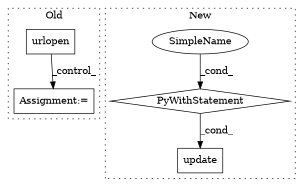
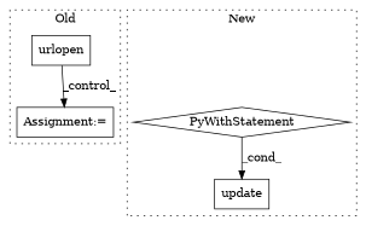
  digraph {
    node [a=32 shape=box]
    n1 [l="8,1" label=urlopen s="20445,20456"]
    n2 [a=7 l=2 label="Assignment:=" s=21131]
    n3 [l="7,1" label=update s="20585,20620"]
-   n4 [a=42 label=SimpleName shape=ellipse]
    n5 [a=104 l="10,2" label=PyWithStatement s="20290,20356" shape=diamond]
    subgraph cluster_1 {
      label=Old
      style=dotted
      n1
      n2
    }
    subgraph cluster_2 {
      label=New
      style=dotted
      n3
-     n4
      n5
    }
    n1 -> n2 [label=_control_]
-   n4 -> n5 [label=_cond_]
    n5 -> n3 [label=_cond_]
  }
